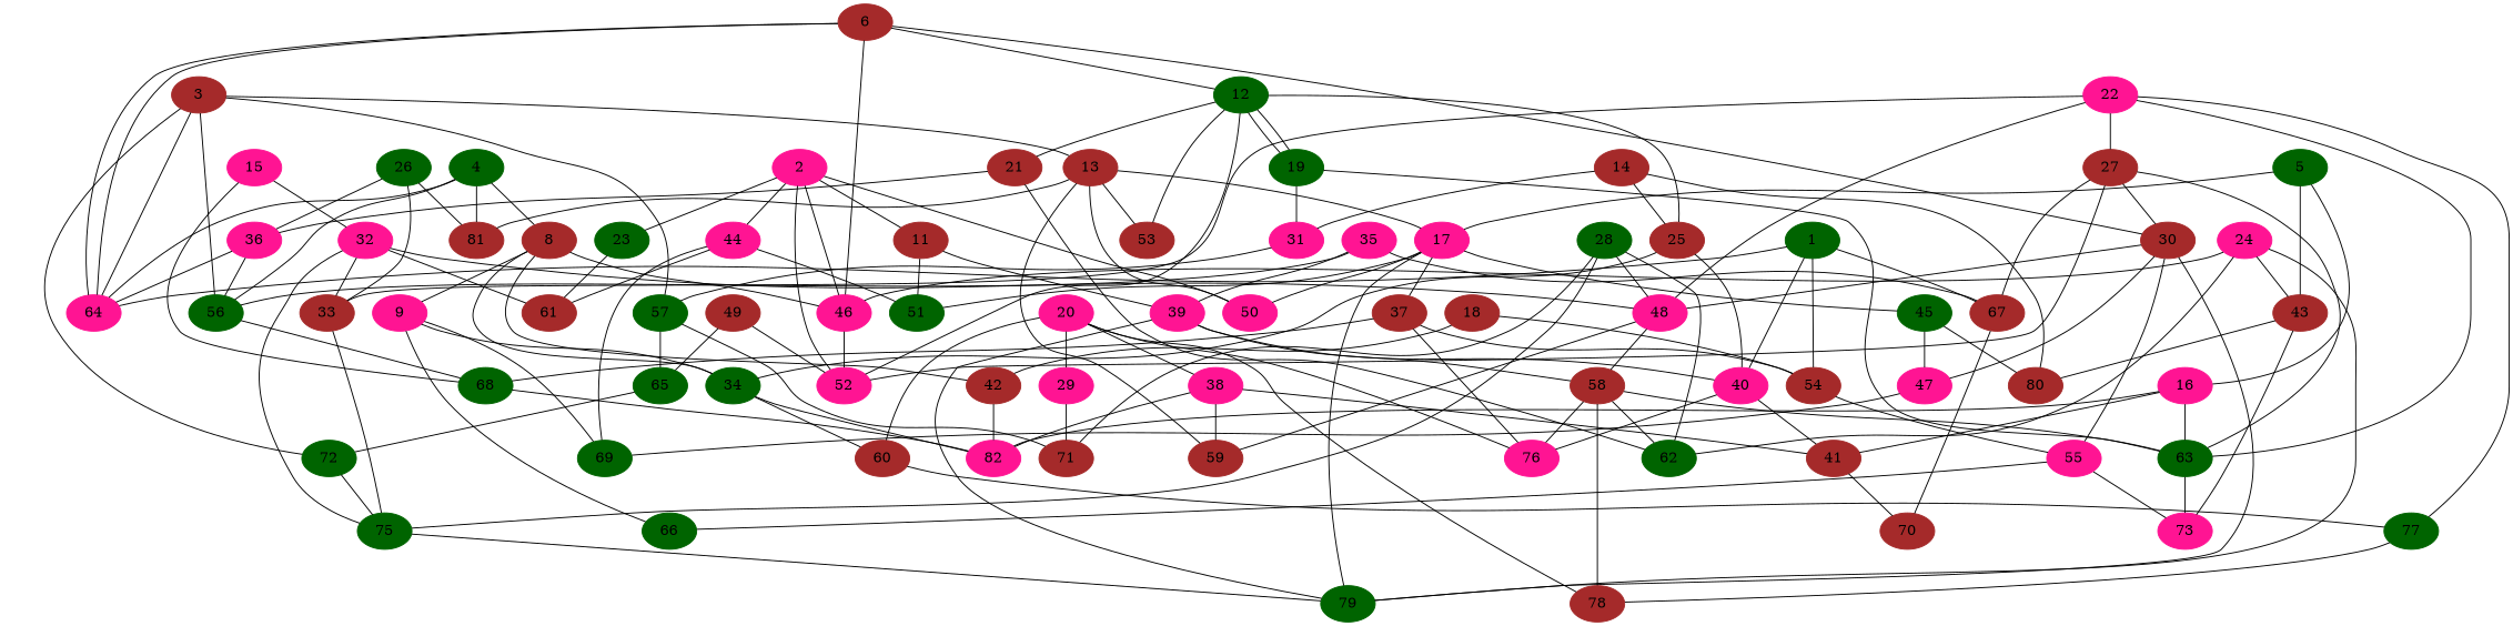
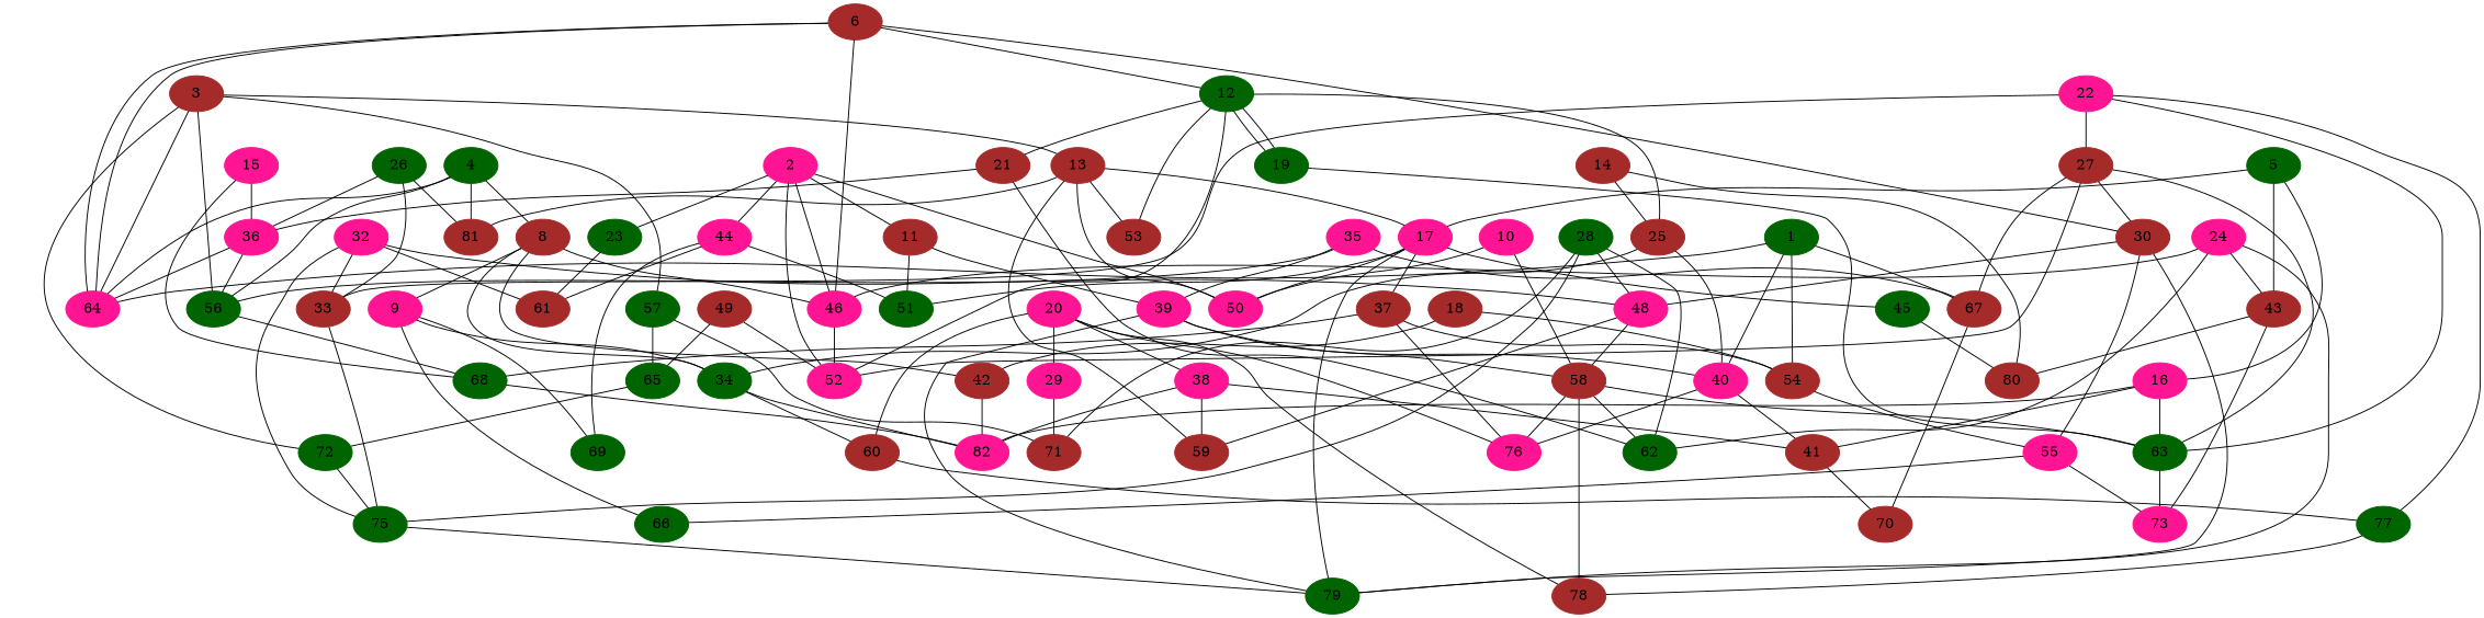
  graph {
    node [color=brown style=filled]
    1 [color=darkgreen]
    40 [color=deeppink]
    54
    64 [color=deeppink]
    67
    41
    76 [color=deeppink]
    55 [color=deeppink]
    70
    11
    2 [color=deeppink]
    23 [color=darkgreen]
    44 [color=deeppink]
    46 [color=deeppink]
    50 [color=deeppink]
    52 [color=deeppink]
    39 [color=deeppink]
    51 [color=darkgreen]
    61
    69 [color=darkgreen]
    3
    13
    56 [color=darkgreen]
    57 [color=darkgreen]
    72 [color=darkgreen]
    81
    17 [color=deeppink]
    53
    59
    68 [color=darkgreen]
    71
    65 [color=darkgreen]
    75 [color=darkgreen]
    4 [color=darkgreen]
    8
    9 [color=deeppink]
    34 [color=darkgreen]
    42
    5 [color=darkgreen]
    16 [color=deeppink]
    43
    63 [color=darkgreen]
    82 [color=deeppink]
    37
    45 [color=darkgreen]
    79 [color=darkgreen]
    80
    73 [color=deeppink]
    6
    12 [color=darkgreen]
    30
    19 [color=darkgreen]
    21
    25
    48 [color=deeppink]
-   47 [color=deeppink]
    26 [color=darkgreen]
    36 [color=deeppink]
    33
    28 [color=darkgreen]
    62 [color=darkgreen]
    58
    66 [color=darkgreen]
    60
+   10 [color=deeppink]
    78
-   31 [color=deeppink]
    14
    15 [color=deeppink]
    32 [color=deeppink]
    18
    20 [color=deeppink]
    29 [color=deeppink]
    38 [color=deeppink]
    77 [color=darkgreen]
    22 [color=deeppink]
    27
    24 [color=deeppink]
    35 [color=deeppink]
    49
    1 -- 40
    1 -- 54
    1 -- 64
    1 -- 67
    40 -- 41
    40 -- 76
    54 -- 55
    67 -- 70
    41 -- 70
    55 -- 73
    55 -- 66
    11 -- 39
    11 -- 51
    2 -- 11
    2 -- 23
    2 -- 44
    2 -- 46
    2 -- 50
    2 -- 52
    23 -- 61
    44 -- 51
    44 -- 61
    44 -- 69
    46 -- 52
    39 -- 40
    39 -- 79
    39 -- 58
    3 -- 64
    3 -- 13
    3 -- 56
    3 -- 57
    3 -- 72
    13 -- 50
    13 -- 81
    13 -- 17
    13 -- 53
    13 -- 59
    56 -- 68
    57 -- 71
    57 -- 65
    72 -- 75
    17 -- 50
    17 -- 51
    17 -- 37
    17 -- 45
    17 -- 79
    68 -- 82
    65 -- 72
    75 -- 79
    4 -- 64
    4 -- 56
    4 -- 81
    4 -- 8
    8 -- 46
    8 -- 9
    8 -- 34
    8 -- 42
    9 -- 69
    9 -- 34
    9 -- 66
    34 -- 82
    34 -- 60
    42 -- 82
    5 -- 17
    5 -- 16
    5 -- 43
    16 -- 41
    16 -- 63
    16 -- 82
    43 -- 80
    43 -- 73
    63 -- 73
    37 -- 54
    37 -- 76
    37 -- 68
    45 -- 80
-   45 -- 47
    6 -- 64
    6 -- 64
    6 -- 46
    6 -- 12
    6 -- 30
    12 -- 52
    12 -- 53
    12 -- 19
    12 -- 19
    12 -- 21
    12 -- 25
    30 -- 55
    30 -- 79
    30 -- 48
-   30 -- 47
    19 -- 63
-   19 -- 31
    21 -- 36
    21 -- 62
    25 -- 40
    25 -- 34
    48 -- 59
    48 -- 58
-   47 -- 69
    26 -- 81
    26 -- 36
    26 -- 33
    36 -- 64
    36 -- 56
    33 -- 75
    28 -- 71
    28 -- 75
    28 -- 48
    28 -- 62
    58 -- 76
    58 -- 63
    58 -- 62
    58 -- 78
    60 -- 77
-   31 -- 57
+   10 -- 50
+   10 -- 58
    14 -- 80
    14 -- 25
-   14 -- 31
    15 -- 68
-   15 -- 32
+   15 -- 36
    32 -- 61
    32 -- 75
    32 -- 48
    32 -- 33
    18 -- 54
    18 -- 42
    20 -- 76
    20 -- 60
    20 -- 78
    20 -- 29
    20 -- 38
    29 -- 71
    38 -- 41
    38 -- 59
    38 -- 82
    77 -- 78
    22 -- 63
-   22 -- 48
    22 -- 33
    22 -- 77
    22 -- 27
    27 -- 67
    27 -- 52
    27 -- 63
    27 -- 30
    24 -- 46
    24 -- 43
    24 -- 79
    24 -- 62
    35 -- 67
    35 -- 39
    35 -- 56
    49 -- 52
    49 -- 65
  }
